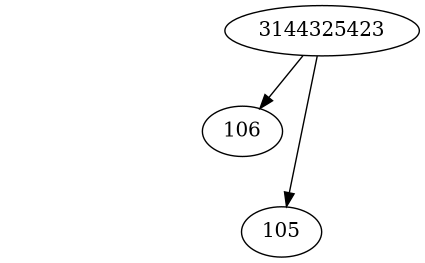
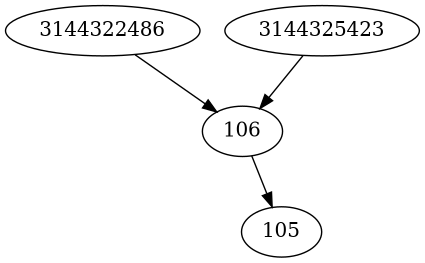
  strict digraph {
    106
    105
+   3144322486
    3144325423
-   3144325423 -> 105
+   106 -> 105
+   3144322486 -> 106
    3144325423 -> 106
  }
